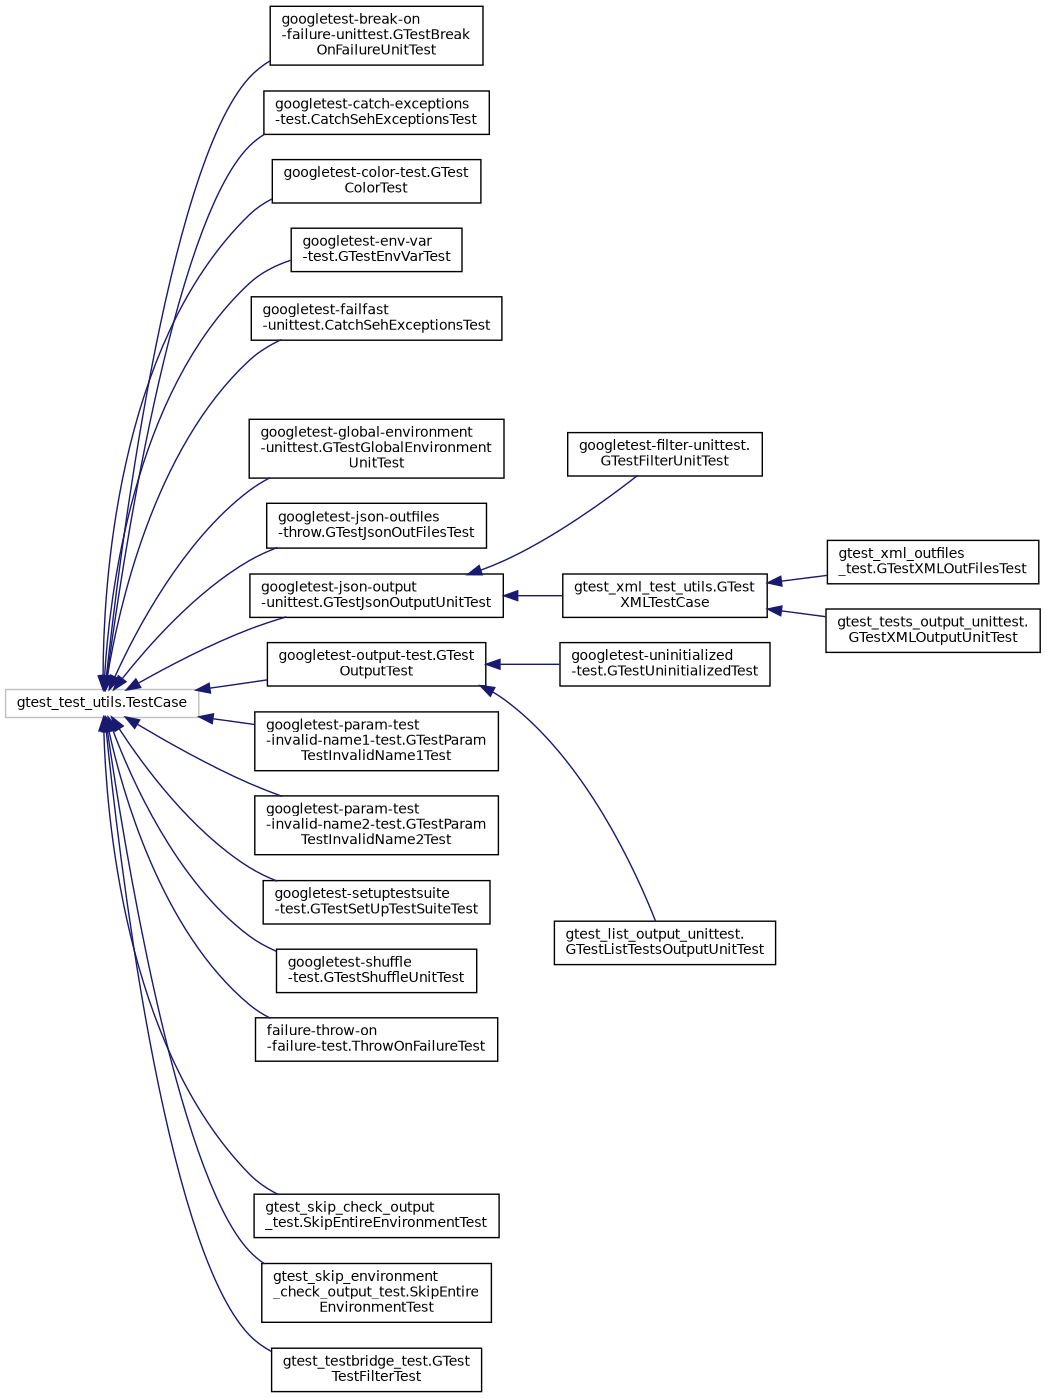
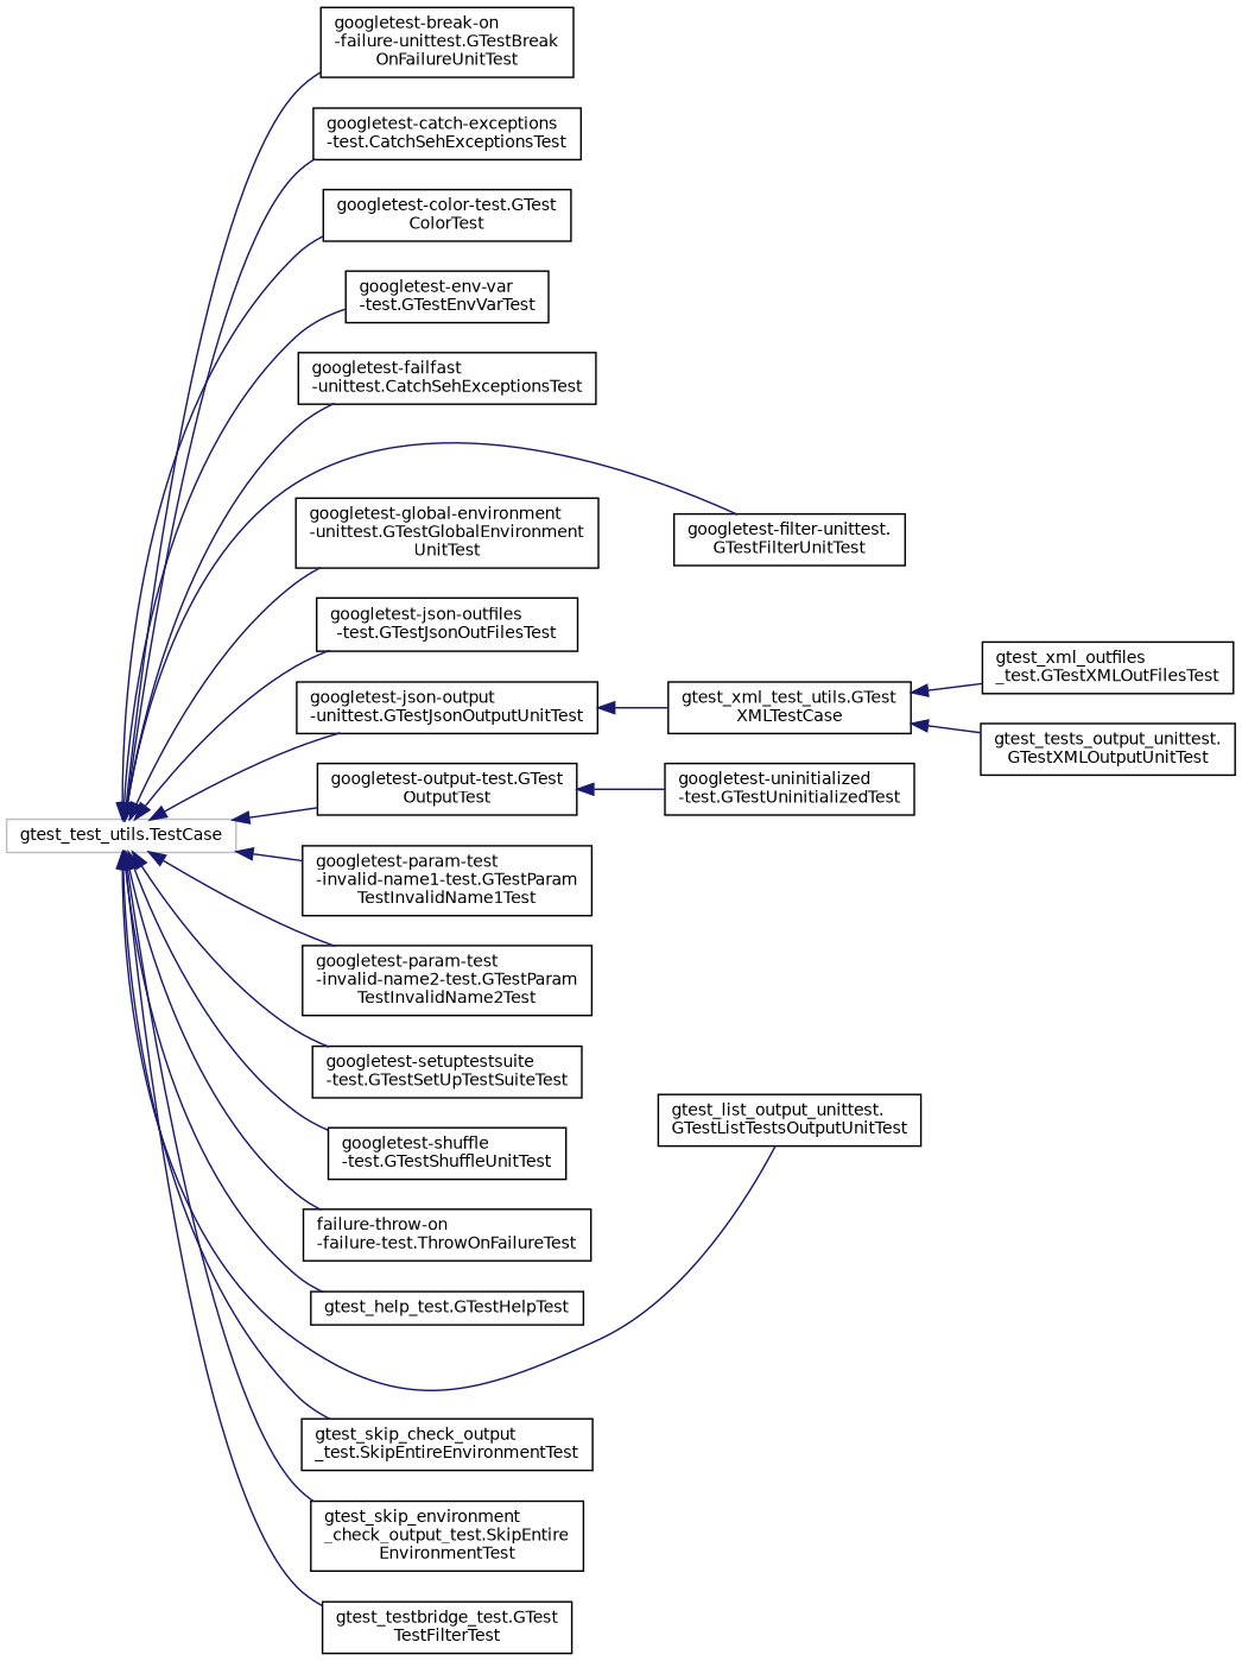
  digraph {
    rankdir=LR
    node [color=black fontname=Helvetica fontsize=10 shape=record]
    edge [color=midnightblue dir=back fontname=Helvetica fontsize=10 labelfontname=Helvetica labelfontsize=10 style=solid]
    n1 [color=grey75 height=0.2 label="gtest_test_utils.TestCase" width=0.4]
    n2 [height=0.2 label="googletest-break-on\l-failure-unittest.GTestBreak\lOnFailureUnitTest" width=0.4]
    n3 [height=0.2 label="googletest-catch-exceptions\l-test.CatchSehExceptionsTest" width=0.4]
    n4 [height=0.2 label="googletest-color-test.GTest\lColorTest" width=0.4]
    n5 [height=0.2 label="googletest-env-var\l-test.GTestEnvVarTest" width=0.4]
    n6 [height=0.2 label="googletest-failfast\l-unittest.CatchSehExceptionsTest" width=0.4]
    n7 [height=0.2 label="googletest-filter-unittest.\lGTestFilterUnitTest" width=0.4]
    n8 [height=0.2 label="googletest-global-environment\l-unittest.GTestGlobalEnvironment\lUnitTest" width=0.4]
-   n9 [height=0.2 label="googletest-json-outfiles\l-throw.GTestJsonOutFilesTest" width=0.4]
+   n9 [height=0.2 label="googletest-json-outfiles\l-test.GTestJsonOutFilesTest" width=0.4]
    n10 [height=0.2 label="googletest-json-output\l-unittest.GTestJsonOutputUnitTest" width=0.4]
    n11 [height=0.2 label="googletest-output-test.GTest\lOutputTest" width=0.4]
    n12 [height=0.2 label="googletest-param-test\l-invalid-name1-test.GTestParam\lTestInvalidName1Test" width=0.4]
    n13 [height=0.2 label="googletest-param-test\l-invalid-name2-test.GTestParam\lTestInvalidName2Test" width=0.4]
    n14 [height=0.2 label="googletest-setuptestsuite\l-test.GTestSetUpTestSuiteTest" width=0.4]
    n15 [height=0.2 label="googletest-shuffle\l-test.GTestShuffleUnitTest" width=0.4]
    n16 [height=0.2 label="failure-throw-on\l-failure-test.ThrowOnFailureTest" width=0.4]
+   n17 [height=0.2 label="gtest_help_test.GTestHelpTest" width=0.4]
    n18 [height=0.2 label="gtest_list_output_unittest.\lGTestListTestsOutputUnitTest" width=0.4]
    n19 [height=0.2 label="gtest_skip_check_output\l_test.SkipEntireEnvironmentTest" width=0.4]
    n20 [height=0.2 label="gtest_skip_environment\l_check_output_test.SkipEntire\lEnvironmentTest" width=0.4]
    n21 [height=0.2 label="gtest_testbridge_test.GTest\lTestFilterTest" width=0.4]
    n22 [height=0.2 label="gtest_xml_test_utils.GTest\lXMLTestCase" width=0.4]
    n23 [height=0.2 label="googletest-uninitialized\l-test.GTestUninitializedTest" width=0.4]
    n24 [height=0.2 label="gtest_xml_outfiles\l_test.GTestXMLOutFilesTest" width=0.4]
    n25 [height=0.2 label="gtest_tests_output_unittest.\lGTestXMLOutputUnitTest" width=0.4]
    n1 -> n2
    n1 -> n3
    n1 -> n4
    n1 -> n5
    n1 -> n6
-   n10 -> n7
+   n1 -> n7
    n1 -> n8
    n1 -> n9
    n1 -> n10
    n1 -> n11
    n1 -> n12
    n1 -> n13
    n1 -> n14
    n1 -> n15
    n1 -> n16
-   n11 -> n18
+   n1 -> n17
+   n1 -> n18
    n1 -> n19
    n1 -> n20
    n1 -> n21
    n10 -> n22
    n11 -> n23
    n22 -> n24
    n22 -> n25
  }
